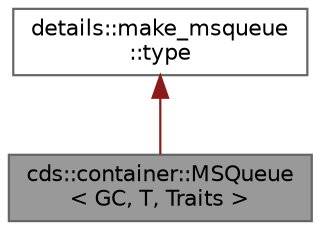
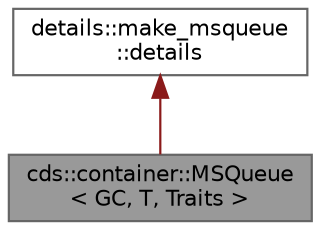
  digraph {
    node [color=gray40 fontname=Helvetica fontsize=10 shape=box style=filled]
    n1 [fillcolor=grey60 fontcolor=black height=0.2 label="cds::container::MSQueue\l\< GC, T, Traits \>" width=0.4]
-   n2 [fillcolor=white height=0.2 label="details::make_msqueue\l::type" width=0.4]
+   n2 [fillcolor=white height=0.2 label="details::make_msqueue\l::details" width=0.4]
    n2 -> n1 [color=firebrick4 dir=back fontname=Helvetica fontsize=10 labelfontname=Helvetica labelfontsize=10 style=solid]
  }
